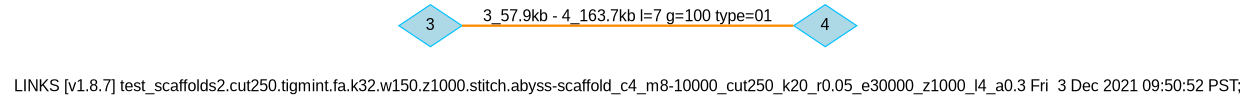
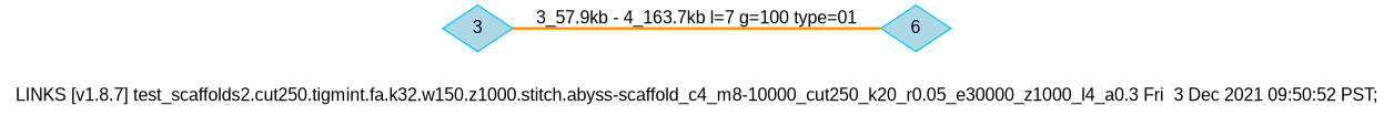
  graph {
    label="LINKS [v1.8.7] test_scaffolds2.cut250.tigmint.fa.k32.w150.z1000.stitch.abyss-scaffold_c4_m8-10000_cut250_k20_r0.05_e30000_z1000_l4_a0.3 Fri  3 Dec 2021 09:50:52 PST;"
    rankdir=LR
    fontname="Liberation Sans"
    node [color=deepskyblue fillcolor=lightblue shape=diamond style=filled fontname="Liberation Sans"]
    3
-   4
+   4 [label=6]
    3 -- 4 [color=darkorange label="3_57.9kb - 4_163.7kb l=7 g=100 type=01" penwidth=2.0 fontname="Liberation Sans"]
  }
